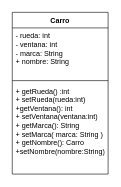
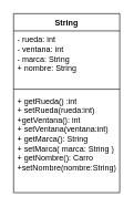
  <mxCell id="0" />
  <mxCell id="1" parent="0" />
- <mxCell id="2" value="Carro" style="swimlane;fontStyle=1;align=center;verticalAlign=top;childLayout=stackLayout;horizontal=1;startSize=26;horizontalStack=0;resizeParent=1;resizeParentMax=0;resizeLast=0;collapsible=1;marginBottom=0;whiteSpace=wrap;html=1;" vertex="1" parent="1"><mxGeometry x="20" y="20" width="160" height="270" as="geometry"><mxRectangle x="330" y="270" width="70" height="30" as="alternateBounds" /></mxGeometry></mxCell>
+ <mxCell id="2" value="String" style="swimlane;fontStyle=1;align=center;verticalAlign=top;childLayout=stackLayout;horizontal=1;startSize=26;horizontalStack=0;resizeParent=1;resizeParentMax=0;resizeLast=0;collapsible=1;marginBottom=0;whiteSpace=wrap;html=1;" vertex="1" parent="1"><mxGeometry x="20" y="20" width="160" height="270" as="geometry"><mxRectangle x="330" y="270" width="70" height="30" as="alternateBounds" /></mxGeometry></mxCell>
  <mxCell id="3" value="- rueda: int&lt;br&gt;- ventana: int&lt;br&gt;- marca: String&lt;br&gt;+ nombre: String" style="text;strokeColor=none;fillColor=none;align=left;verticalAlign=top;spacingLeft=4;spacingRight=4;overflow=hidden;rotatable=0;points=[[0,0.5],[1,0.5]];portConstraint=eastwest;whiteSpace=wrap;html=1;" vertex="1" parent="2"><mxGeometry y="26" width="160" height="84" as="geometry" /></mxCell>
  <mxCell id="4" value="" style="line;strokeWidth=1;fillColor=none;align=left;verticalAlign=middle;spacingTop=-1;spacingLeft=3;spacingRight=3;rotatable=0;labelPosition=right;points=[];portConstraint=eastwest;strokeColor=inherit;" vertex="1" parent="2"><mxGeometry y="110" width="160" height="8" as="geometry" /></mxCell>
  <mxCell id="5" value="+ getRueda() :int&lt;br&gt;+ setRueda(rueda:int)&lt;br&gt;+getVentana(): int&lt;br&gt;+ setVentana(ventana:int)&lt;br&gt;+ getMarca(): String&lt;br&gt;+ setMarca( marca: String )&lt;br&gt;+ getNombre(): Carro&lt;br&gt;+setNombre(nombre:String)" style="text;strokeColor=none;fillColor=none;align=left;verticalAlign=top;spacingLeft=4;spacingRight=4;overflow=hidden;rotatable=0;points=[[0,0.5],[1,0.5]];portConstraint=eastwest;whiteSpace=wrap;html=1;" vertex="1" parent="2"><mxGeometry y="118" width="160" height="152" as="geometry" /></mxCell>
